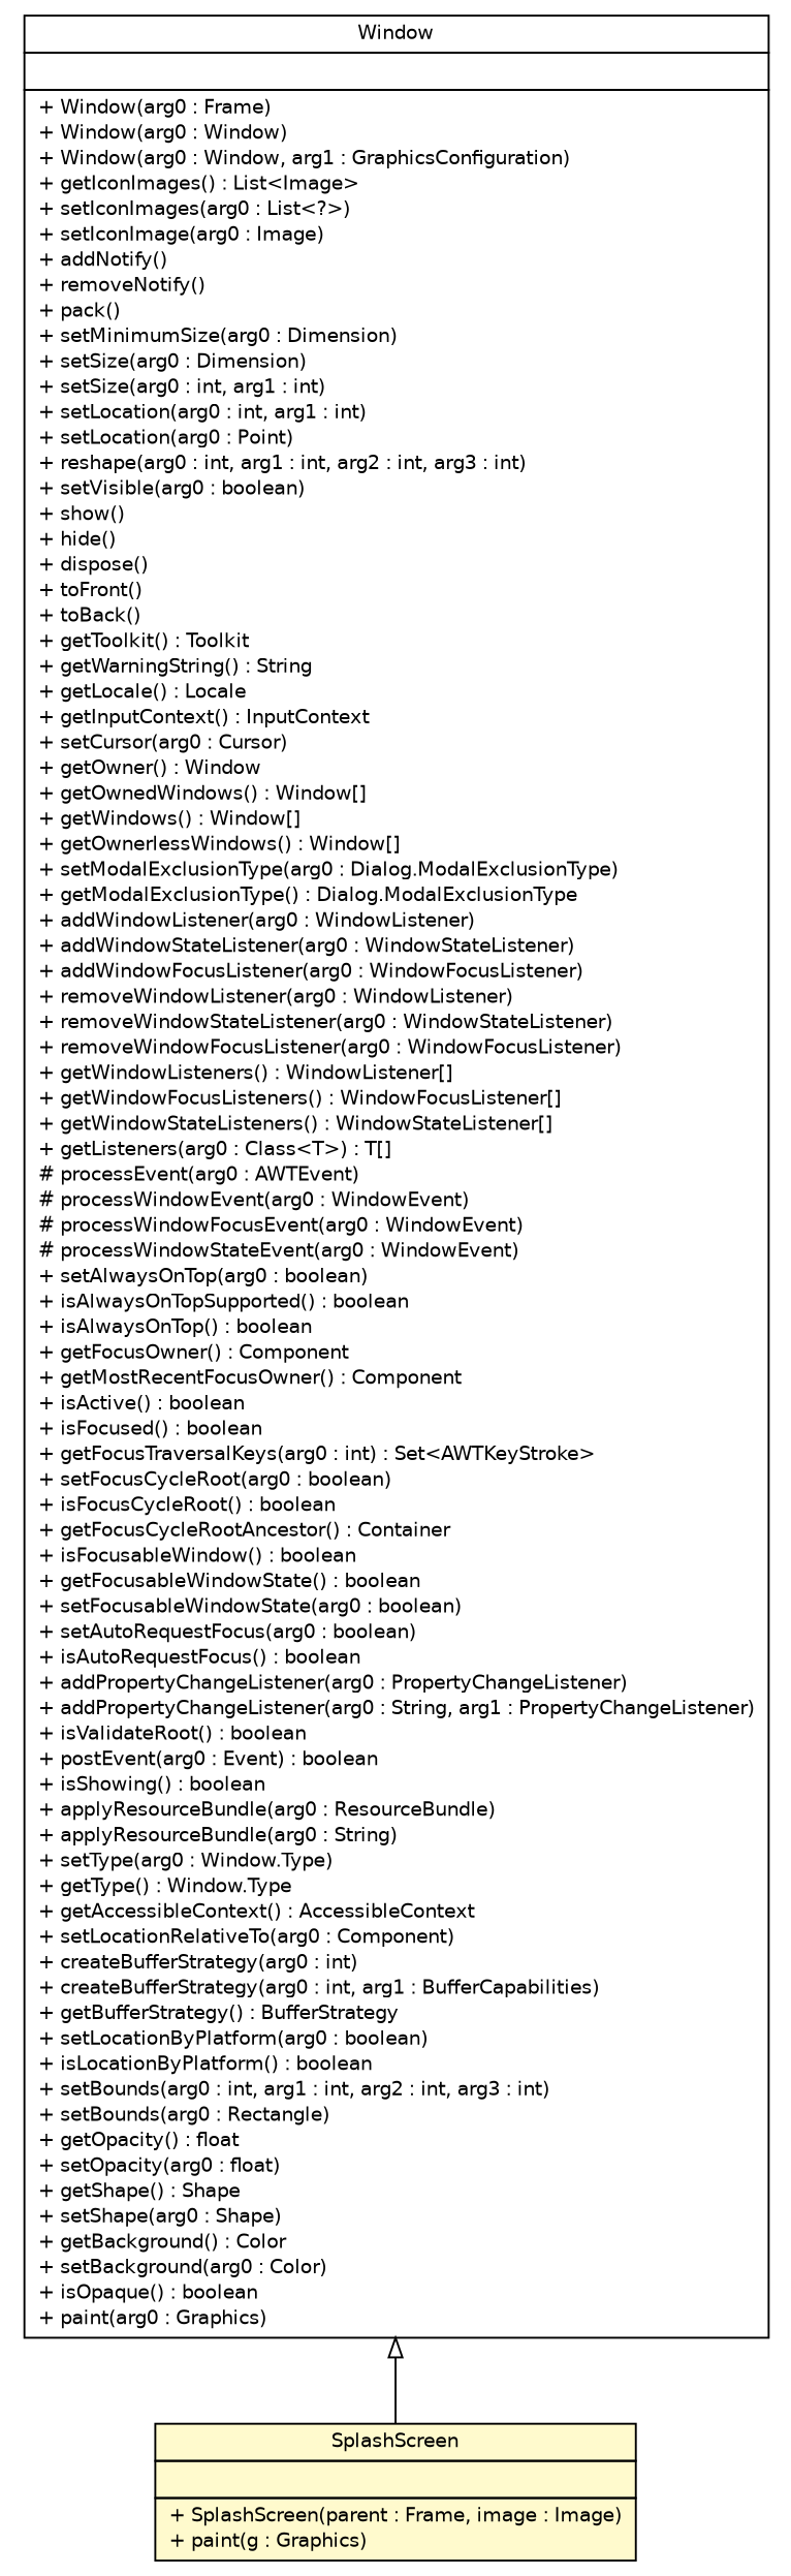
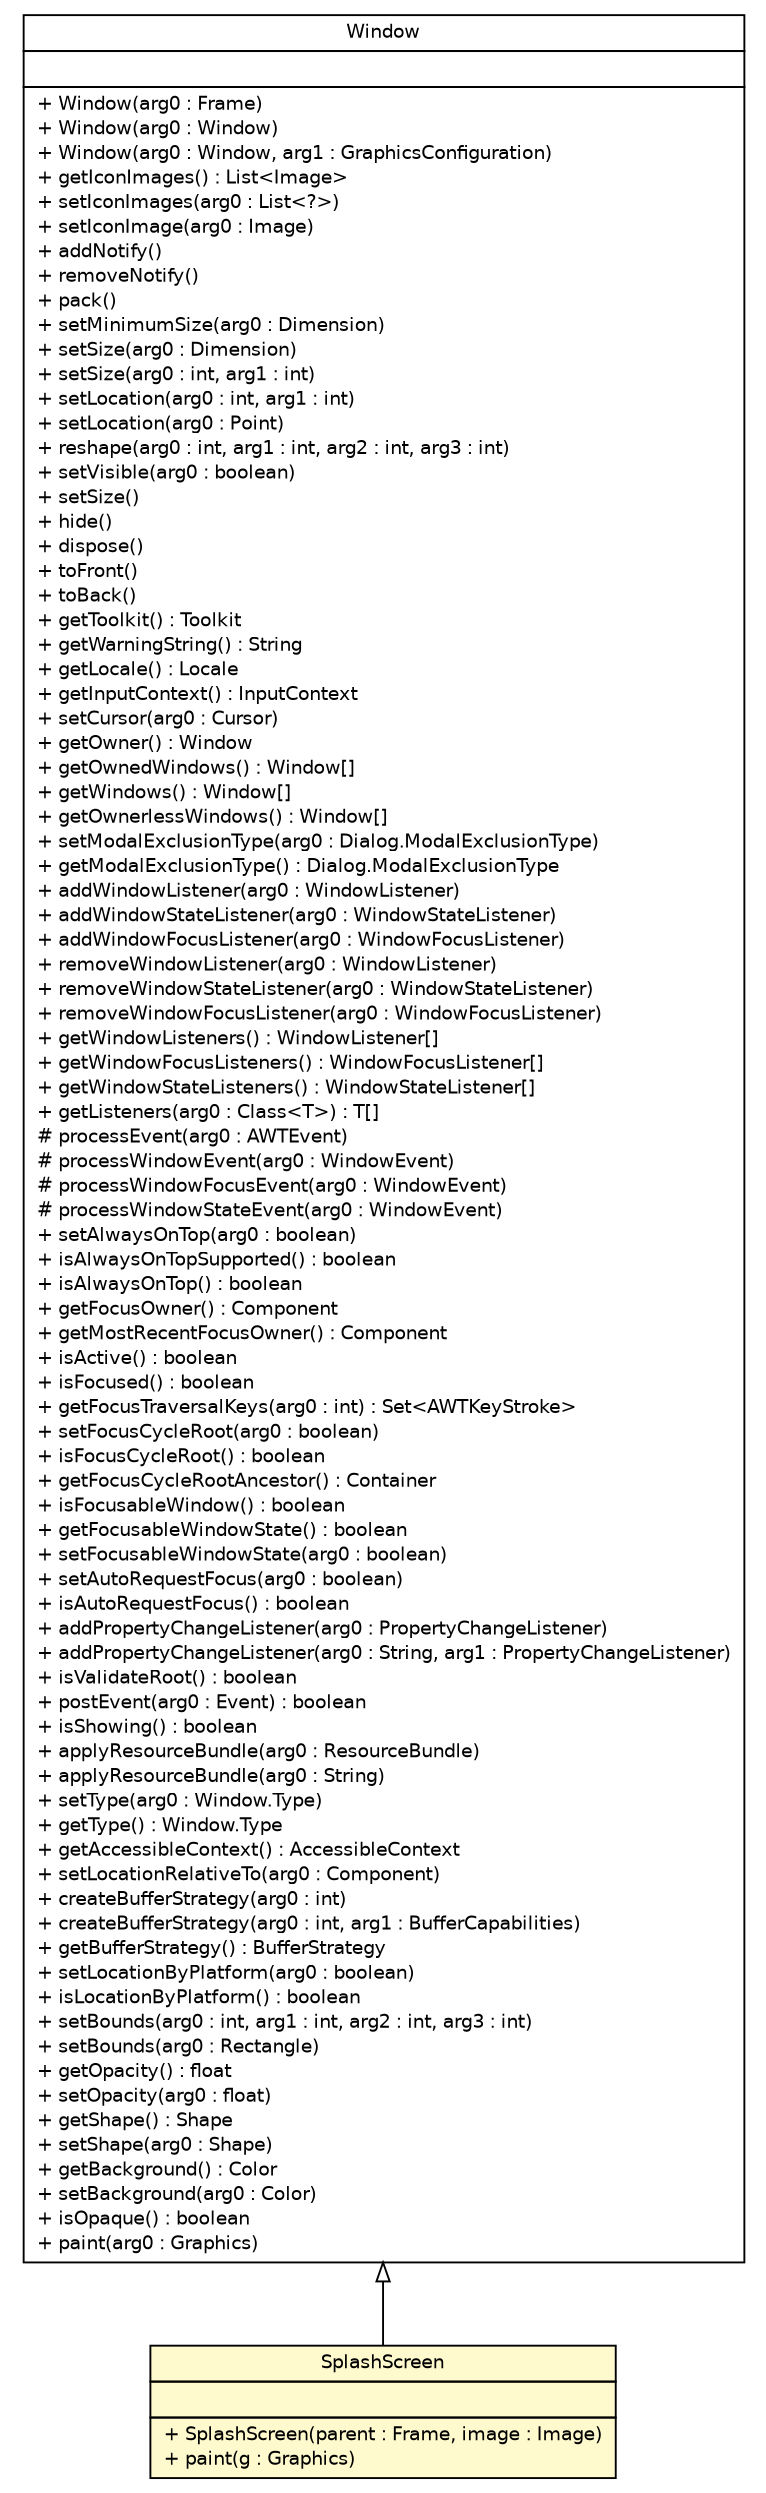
  digraph {
    nodesep=0.25
    ranksep=0.5
    node [fontcolor=black fontname=Helvetica fontsize=10.0 shape=plaintext]
    n1 [label=<<table title="sorcer.ssb.tools.plugin.browser.SplashScreen" border="0" cellborder="1" cellspacing="0" cellpadding="2" port="p" bgcolor="lemonChiffon" href="./SplashScreen.html"> 		<tr><td><table border="0" cellspacing="0" cellpadding="1"> <tr><td align="center" balign="center"> SplashScreen </td></tr> 		</table></td></tr> 		<tr><td><table border="0" cellspacing="0" cellpadding="1"> <tr><td align="left" balign="left">  </td></tr> 		</table></td></tr> 		<tr><td><table border="0" cellspacing="0" cellpadding="1"> <tr><td align="left" balign="left"> + SplashScreen(parent : Frame, image : Image) </td></tr> <tr><td align="left" balign="left"> + paint(g : Graphics) </td></tr> 		</table></td></tr> 		</table>>]
-   n2 [label=<<table title="java.awt.Window" border="0" cellborder="1" cellspacing="0" cellpadding="2" port="p" href="http://docs.oracle.com/javase/7/docs/api/java/awt/Window.html"> 		<tr><td><table border="0" cellspacing="0" cellpadding="1"> <tr><td align="center" balign="center"> Window </td></tr> 		</table></td></tr> 		<tr><td><table border="0" cellspacing="0" cellpadding="1"> <tr><td align="left" balign="left">  </td></tr> 		</table></td></tr> 		<tr><td><table border="0" cellspacing="0" cellpadding="1"> <tr><td align="left" balign="left"> + Window(arg0 : Frame) </td></tr> <tr><td align="left" balign="left"> + Window(arg0 : Window) </td></tr> <tr><td align="left" balign="left"> + Window(arg0 : Window, arg1 : GraphicsConfiguration) </td></tr> <tr><td align="left" balign="left"> + getIconImages() : List&lt;Image&gt; </td></tr> <tr><td align="left" balign="left"> + setIconImages(arg0 : List&lt;?&gt;) </td></tr> <tr><td align="left" balign="left"> + setIconImage(arg0 : Image) </td></tr> <tr><td align="left" balign="left"> + addNotify() </td></tr> <tr><td align="left" balign="left"> + removeNotify() </td></tr> <tr><td align="left" balign="left"> + pack() </td></tr> <tr><td align="left" balign="left"> + setMinimumSize(arg0 : Dimension) </td></tr> <tr><td align="left" balign="left"> + setSize(arg0 : Dimension) </td></tr> <tr><td align="left" balign="left"> + setSize(arg0 : int, arg1 : int) </td></tr> <tr><td align="left" balign="left"> + setLocation(arg0 : int, arg1 : int) </td></tr> <tr><td align="left" balign="left"> + setLocation(arg0 : Point) </td></tr> <tr><td align="left" balign="left"> + reshape(arg0 : int, arg1 : int, arg2 : int, arg3 : int) </td></tr> <tr><td align="left" balign="left"> + setVisible(arg0 : boolean) </td></tr> <tr><td align="left" balign="left"> + show() </td></tr> <tr><td align="left" balign="left"> + hide() </td></tr> <tr><td align="left" balign="left"> + dispose() </td></tr> <tr><td align="left" balign="left"> + toFront() </td></tr> <tr><td align="left" balign="left"> + toBack() </td></tr> <tr><td align="left" balign="left"> + getToolkit() : Toolkit </td></tr> <tr><td align="left" balign="left"> + getWarningString() : String </td></tr> <tr><td align="left" balign="left"> + getLocale() : Locale </td></tr> <tr><td align="left" balign="left"> + getInputContext() : InputContext </td></tr> <tr><td align="left" balign="left"> + setCursor(arg0 : Cursor) </td></tr> <tr><td align="left" balign="left"> + getOwner() : Window </td></tr> <tr><td align="left" balign="left"> + getOwnedWindows() : Window[] </td></tr> <tr><td align="left" balign="left"> + getWindows() : Window[] </td></tr> <tr><td align="left" balign="left"> + getOwnerlessWindows() : Window[] </td></tr> <tr><td align="left" balign="left"> + setModalExclusionType(arg0 : Dialog.ModalExclusionType) </td></tr> <tr><td align="left" balign="left"> + getModalExclusionType() : Dialog.ModalExclusionType </td></tr> <tr><td align="left" balign="left"> + addWindowListener(arg0 : WindowListener) </td></tr> <tr><td align="left" balign="left"> + addWindowStateListener(arg0 : WindowStateListener) </td></tr> <tr><td align="left" balign="left"> + addWindowFocusListener(arg0 : WindowFocusListener) </td></tr> <tr><td align="left" balign="left"> + removeWindowListener(arg0 : WindowListener) </td></tr> <tr><td align="left" balign="left"> + removeWindowStateListener(arg0 : WindowStateListener) </td></tr> <tr><td align="left" balign="left"> + removeWindowFocusListener(arg0 : WindowFocusListener) </td></tr> <tr><td align="left" balign="left"> + getWindowListeners() : WindowListener[] </td></tr> <tr><td align="left" balign="left"> + getWindowFocusListeners() : WindowFocusListener[] </td></tr> <tr><td align="left" balign="left"> + getWindowStateListeners() : WindowStateListener[] </td></tr> <tr><td align="left" balign="left"> + getListeners(arg0 : Class&lt;T&gt;) : T[] </td></tr> <tr><td align="left" balign="left"> # processEvent(arg0 : AWTEvent) </td></tr> <tr><td align="left" balign="left"> # processWindowEvent(arg0 : WindowEvent) </td></tr> <tr><td align="left" balign="left"> # processWindowFocusEvent(arg0 : WindowEvent) </td></tr> <tr><td align="left" balign="left"> # processWindowStateEvent(arg0 : WindowEvent) </td></tr> <tr><td align="left" balign="left"> + setAlwaysOnTop(arg0 : boolean) </td></tr> <tr><td align="left" balign="left"> + isAlwaysOnTopSupported() : boolean </td></tr> <tr><td align="left" balign="left"> + isAlwaysOnTop() : boolean </td></tr> <tr><td align="left" balign="left"> + getFocusOwner() : Component </td></tr> <tr><td align="left" balign="left"> + getMostRecentFocusOwner() : Component </td></tr> <tr><td align="left" balign="left"> + isActive() : boolean </td></tr> <tr><td align="left" balign="left"> + isFocused() : boolean </td></tr> <tr><td align="left" balign="left"> + getFocusTraversalKeys(arg0 : int) : Set&lt;AWTKeyStroke&gt; </td></tr> <tr><td align="left" balign="left"> + setFocusCycleRoot(arg0 : boolean) </td></tr> <tr><td align="left" balign="left"> + isFocusCycleRoot() : boolean </td></tr> <tr><td align="left" balign="left"> + getFocusCycleRootAncestor() : Container </td></tr> <tr><td align="left" balign="left"> + isFocusableWindow() : boolean </td></tr> <tr><td align="left" balign="left"> + getFocusableWindowState() : boolean </td></tr> <tr><td align="left" balign="left"> + setFocusableWindowState(arg0 : boolean) </td></tr> <tr><td align="left" balign="left"> + setAutoRequestFocus(arg0 : boolean) </td></tr> <tr><td align="left" balign="left"> + isAutoRequestFocus() : boolean </td></tr> <tr><td align="left" balign="left"> + addPropertyChangeListener(arg0 : PropertyChangeListener) </td></tr> <tr><td align="left" balign="left"> + addPropertyChangeListener(arg0 : String, arg1 : PropertyChangeListener) </td></tr> <tr><td align="left" balign="left"> + isValidateRoot() : boolean </td></tr> <tr><td align="left" balign="left"> + postEvent(arg0 : Event) : boolean </td></tr> <tr><td align="left" balign="left"> + isShowing() : boolean </td></tr> <tr><td align="left" balign="left"> + applyResourceBundle(arg0 : ResourceBundle) </td></tr> <tr><td align="left" balign="left"> + applyResourceBundle(arg0 : String) </td></tr> <tr><td align="left" balign="left"> + setType(arg0 : Window.Type) </td></tr> <tr><td align="left" balign="left"> + getType() : Window.Type </td></tr> <tr><td align="left" balign="left"> + getAccessibleContext() : AccessibleContext </td></tr> <tr><td align="left" balign="left"> + setLocationRelativeTo(arg0 : Component) </td></tr> <tr><td align="left" balign="left"> + createBufferStrategy(arg0 : int) </td></tr> <tr><td align="left" balign="left"> + createBufferStrategy(arg0 : int, arg1 : BufferCapabilities) </td></tr> <tr><td align="left" balign="left"> + getBufferStrategy() : BufferStrategy </td></tr> <tr><td align="left" balign="left"> + setLocationByPlatform(arg0 : boolean) </td></tr> <tr><td align="left" balign="left"> + isLocationByPlatform() : boolean </td></tr> <tr><td align="left" balign="left"> + setBounds(arg0 : int, arg1 : int, arg2 : int, arg3 : int) </td></tr> <tr><td align="left" balign="left"> + setBounds(arg0 : Rectangle) </td></tr> <tr><td align="left" balign="left"> + getOpacity() : float </td></tr> <tr><td align="left" balign="left"> + setOpacity(arg0 : float) </td></tr> <tr><td align="left" balign="left"> + getShape() : Shape </td></tr> <tr><td align="left" balign="left"> + setShape(arg0 : Shape) </td></tr> <tr><td align="left" balign="left"> + getBackground() : Color </td></tr> <tr><td align="left" balign="left"> + setBackground(arg0 : Color) </td></tr> <tr><td align="left" balign="left"> + isOpaque() : boolean </td></tr> <tr><td align="left" balign="left"> + paint(arg0 : Graphics) </td></tr> 		</table></td></tr> 		</table>>]
+   n2 [label=<<table title="java.awt.Window" border="0" cellborder="1" cellspacing="0" cellpadding="2" port="p" href="http://docs.oracle.com/javase/7/docs/api/java/awt/Window.html"> 		<tr><td><table border="0" cellspacing="0" cellpadding="1"> <tr><td align="center" balign="center"> Window </td></tr> 		</table></td></tr> 		<tr><td><table border="0" cellspacing="0" cellpadding="1"> <tr><td align="left" balign="left">  </td></tr> 		</table></td></tr> 		<tr><td><table border="0" cellspacing="0" cellpadding="1"> <tr><td align="left" balign="left"> + Window(arg0 : Frame) </td></tr> <tr><td align="left" balign="left"> + Window(arg0 : Window) </td></tr> <tr><td align="left" balign="left"> + Window(arg0 : Window, arg1 : GraphicsConfiguration) </td></tr> <tr><td align="left" balign="left"> + getIconImages() : List&lt;Image&gt; </td></tr> <tr><td align="left" balign="left"> + setIconImages(arg0 : List&lt;?&gt;) </td></tr> <tr><td align="left" balign="left"> + setIconImage(arg0 : Image) </td></tr> <tr><td align="left" balign="left"> + addNotify() </td></tr> <tr><td align="left" balign="left"> + removeNotify() </td></tr> <tr><td align="left" balign="left"> + pack() </td></tr> <tr><td align="left" balign="left"> + setMinimumSize(arg0 : Dimension) </td></tr> <tr><td align="left" balign="left"> + setSize(arg0 : Dimension) </td></tr> <tr><td align="left" balign="left"> + setSize(arg0 : int, arg1 : int) </td></tr> <tr><td align="left" balign="left"> + setLocation(arg0 : int, arg1 : int) </td></tr> <tr><td align="left" balign="left"> + setLocation(arg0 : Point) </td></tr> <tr><td align="left" balign="left"> + reshape(arg0 : int, arg1 : int, arg2 : int, arg3 : int) </td></tr> <tr><td align="left" balign="left"> + setVisible(arg0 : boolean) </td></tr> <tr><td align="left" balign="left"> + setSize() </td></tr> <tr><td align="left" balign="left"> + hide() </td></tr> <tr><td align="left" balign="left"> + dispose() </td></tr> <tr><td align="left" balign="left"> + toFront() </td></tr> <tr><td align="left" balign="left"> + toBack() </td></tr> <tr><td align="left" balign="left"> + getToolkit() : Toolkit </td></tr> <tr><td align="left" balign="left"> + getWarningString() : String </td></tr> <tr><td align="left" balign="left"> + getLocale() : Locale </td></tr> <tr><td align="left" balign="left"> + getInputContext() : InputContext </td></tr> <tr><td align="left" balign="left"> + setCursor(arg0 : Cursor) </td></tr> <tr><td align="left" balign="left"> + getOwner() : Window </td></tr> <tr><td align="left" balign="left"> + getOwnedWindows() : Window[] </td></tr> <tr><td align="left" balign="left"> + getWindows() : Window[] </td></tr> <tr><td align="left" balign="left"> + getOwnerlessWindows() : Window[] </td></tr> <tr><td align="left" balign="left"> + setModalExclusionType(arg0 : Dialog.ModalExclusionType) </td></tr> <tr><td align="left" balign="left"> + getModalExclusionType() : Dialog.ModalExclusionType </td></tr> <tr><td align="left" balign="left"> + addWindowListener(arg0 : WindowListener) </td></tr> <tr><td align="left" balign="left"> + addWindowStateListener(arg0 : WindowStateListener) </td></tr> <tr><td align="left" balign="left"> + addWindowFocusListener(arg0 : WindowFocusListener) </td></tr> <tr><td align="left" balign="left"> + removeWindowListener(arg0 : WindowListener) </td></tr> <tr><td align="left" balign="left"> + removeWindowStateListener(arg0 : WindowStateListener) </td></tr> <tr><td align="left" balign="left"> + removeWindowFocusListener(arg0 : WindowFocusListener) </td></tr> <tr><td align="left" balign="left"> + getWindowListeners() : WindowListener[] </td></tr> <tr><td align="left" balign="left"> + getWindowFocusListeners() : WindowFocusListener[] </td></tr> <tr><td align="left" balign="left"> + getWindowStateListeners() : WindowStateListener[] </td></tr> <tr><td align="left" balign="left"> + getListeners(arg0 : Class&lt;T&gt;) : T[] </td></tr> <tr><td align="left" balign="left"> # processEvent(arg0 : AWTEvent) </td></tr> <tr><td align="left" balign="left"> # processWindowEvent(arg0 : WindowEvent) </td></tr> <tr><td align="left" balign="left"> # processWindowFocusEvent(arg0 : WindowEvent) </td></tr> <tr><td align="left" balign="left"> # processWindowStateEvent(arg0 : WindowEvent) </td></tr> <tr><td align="left" balign="left"> + setAlwaysOnTop(arg0 : boolean) </td></tr> <tr><td align="left" balign="left"> + isAlwaysOnTopSupported() : boolean </td></tr> <tr><td align="left" balign="left"> + isAlwaysOnTop() : boolean </td></tr> <tr><td align="left" balign="left"> + getFocusOwner() : Component </td></tr> <tr><td align="left" balign="left"> + getMostRecentFocusOwner() : Component </td></tr> <tr><td align="left" balign="left"> + isActive() : boolean </td></tr> <tr><td align="left" balign="left"> + isFocused() : boolean </td></tr> <tr><td align="left" balign="left"> + getFocusTraversalKeys(arg0 : int) : Set&lt;AWTKeyStroke&gt; </td></tr> <tr><td align="left" balign="left"> + setFocusCycleRoot(arg0 : boolean) </td></tr> <tr><td align="left" balign="left"> + isFocusCycleRoot() : boolean </td></tr> <tr><td align="left" balign="left"> + getFocusCycleRootAncestor() : Container </td></tr> <tr><td align="left" balign="left"> + isFocusableWindow() : boolean </td></tr> <tr><td align="left" balign="left"> + getFocusableWindowState() : boolean </td></tr> <tr><td align="left" balign="left"> + setFocusableWindowState(arg0 : boolean) </td></tr> <tr><td align="left" balign="left"> + setAutoRequestFocus(arg0 : boolean) </td></tr> <tr><td align="left" balign="left"> + isAutoRequestFocus() : boolean </td></tr> <tr><td align="left" balign="left"> + addPropertyChangeListener(arg0 : PropertyChangeListener) </td></tr> <tr><td align="left" balign="left"> + addPropertyChangeListener(arg0 : String, arg1 : PropertyChangeListener) </td></tr> <tr><td align="left" balign="left"> + isValidateRoot() : boolean </td></tr> <tr><td align="left" balign="left"> + postEvent(arg0 : Event) : boolean </td></tr> <tr><td align="left" balign="left"> + isShowing() : boolean </td></tr> <tr><td align="left" balign="left"> + applyResourceBundle(arg0 : ResourceBundle) </td></tr> <tr><td align="left" balign="left"> + applyResourceBundle(arg0 : String) </td></tr> <tr><td align="left" balign="left"> + setType(arg0 : Window.Type) </td></tr> <tr><td align="left" balign="left"> + getType() : Window.Type </td></tr> <tr><td align="left" balign="left"> + getAccessibleContext() : AccessibleContext </td></tr> <tr><td align="left" balign="left"> + setLocationRelativeTo(arg0 : Component) </td></tr> <tr><td align="left" balign="left"> + createBufferStrategy(arg0 : int) </td></tr> <tr><td align="left" balign="left"> + createBufferStrategy(arg0 : int, arg1 : BufferCapabilities) </td></tr> <tr><td align="left" balign="left"> + getBufferStrategy() : BufferStrategy </td></tr> <tr><td align="left" balign="left"> + setLocationByPlatform(arg0 : boolean) </td></tr> <tr><td align="left" balign="left"> + isLocationByPlatform() : boolean </td></tr> <tr><td align="left" balign="left"> + setBounds(arg0 : int, arg1 : int, arg2 : int, arg3 : int) </td></tr> <tr><td align="left" balign="left"> + setBounds(arg0 : Rectangle) </td></tr> <tr><td align="left" balign="left"> + getOpacity() : float </td></tr> <tr><td align="left" balign="left"> + setOpacity(arg0 : float) </td></tr> <tr><td align="left" balign="left"> + getShape() : Shape </td></tr> <tr><td align="left" balign="left"> + setShape(arg0 : Shape) </td></tr> <tr><td align="left" balign="left"> + getBackground() : Color </td></tr> <tr><td align="left" balign="left"> + setBackground(arg0 : Color) </td></tr> <tr><td align="left" balign="left"> + isOpaque() : boolean </td></tr> <tr><td align="left" balign="left"> + paint(arg0 : Graphics) </td></tr> 		</table></td></tr> 		</table>>]
    n2 -> n1 [arrowtail=empty dir=back fontname=Helvetica fontsize=10 headport=p labelfontname=Helvetica labelfontsize=10 tailport=p]
  }
